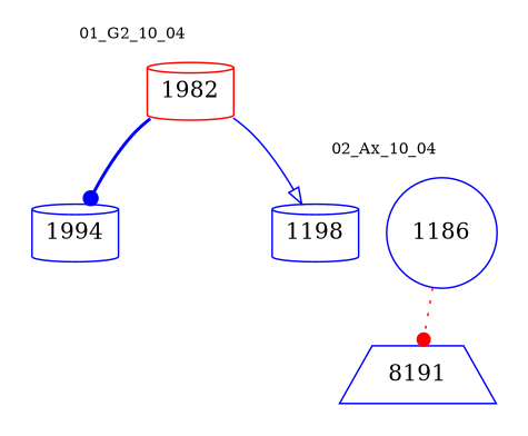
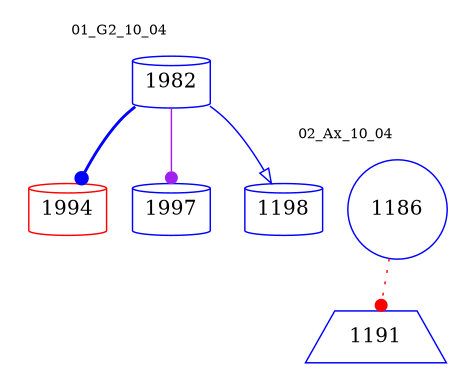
  digraph {
    node [color=blue shape=cylinder]
    edge [arrowhead=dot color=blue style=solid]
    n1 [label=1186 shape=circle]
-   n2 [label=8191 shape=trapezium]
+   n2 [label=1191 shape=trapezium]
    n3 [label=1198]
-   n4 [color=red label=1982]
-   n5 [label=1994]
+   n4 [label=1982]
+   n5 [color=red label=1994]
+   n6 [label=1997]
    subgraph cluster_1 {
      color=white
      fontsize=10
      label="02_Ax_10_04"
      n1
      n2
      n3
    }
    subgraph cluster_2 {
      color=white
      fontsize=10
      label="01_G2_10_04"
      n4
      n5
+     n6
    }
    n1 -> n2 [color=red style=dotted]
    n4 -> n3 [arrowhead=onormal]
    n4 -> n5 [style=bold]
+   n4 -> n6 [color=purple]
  }
